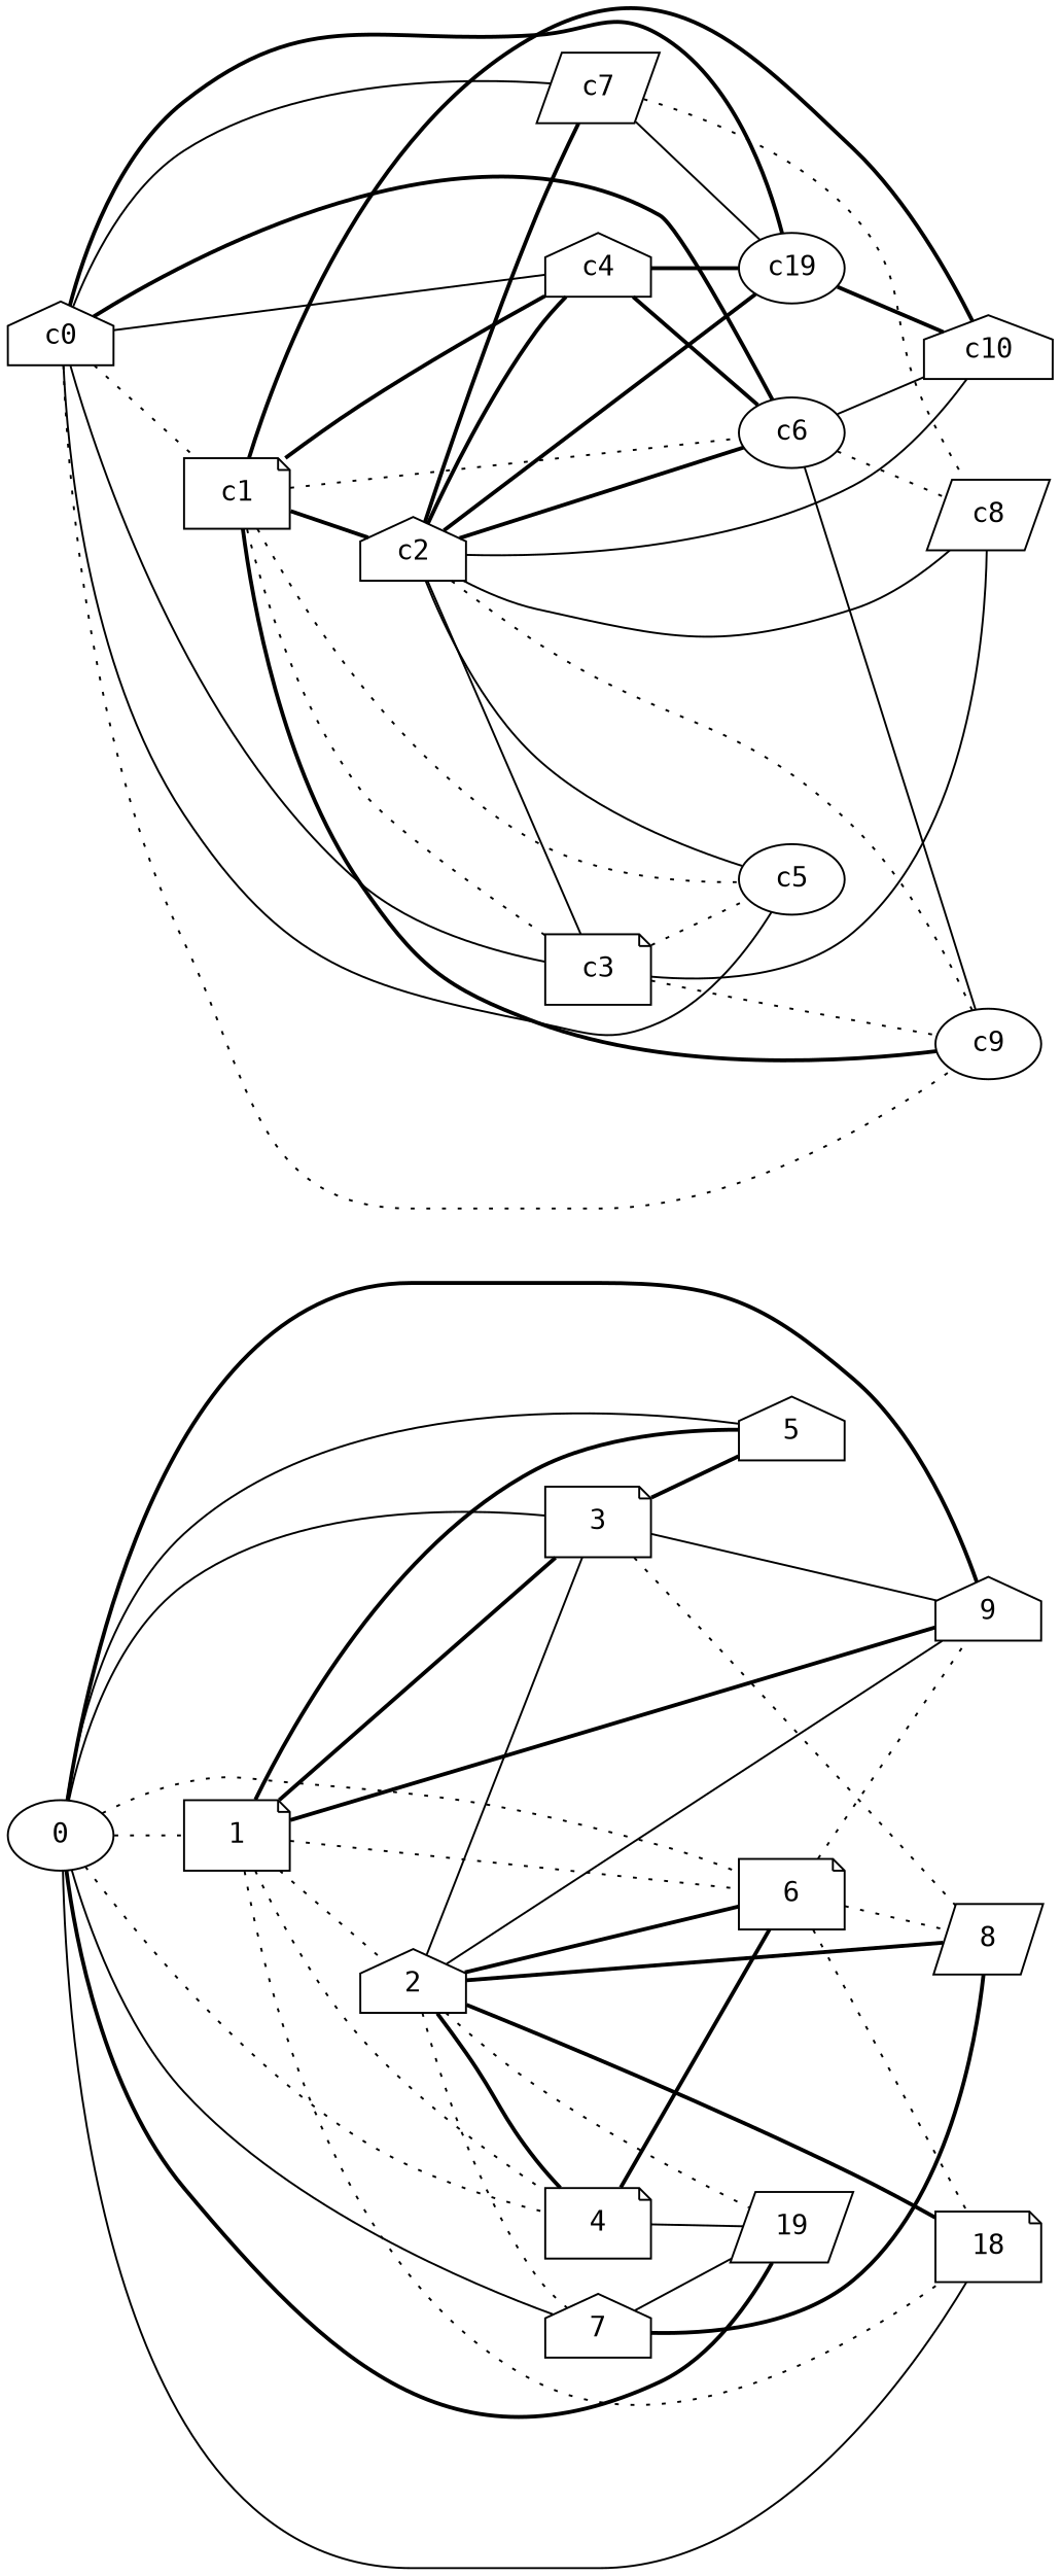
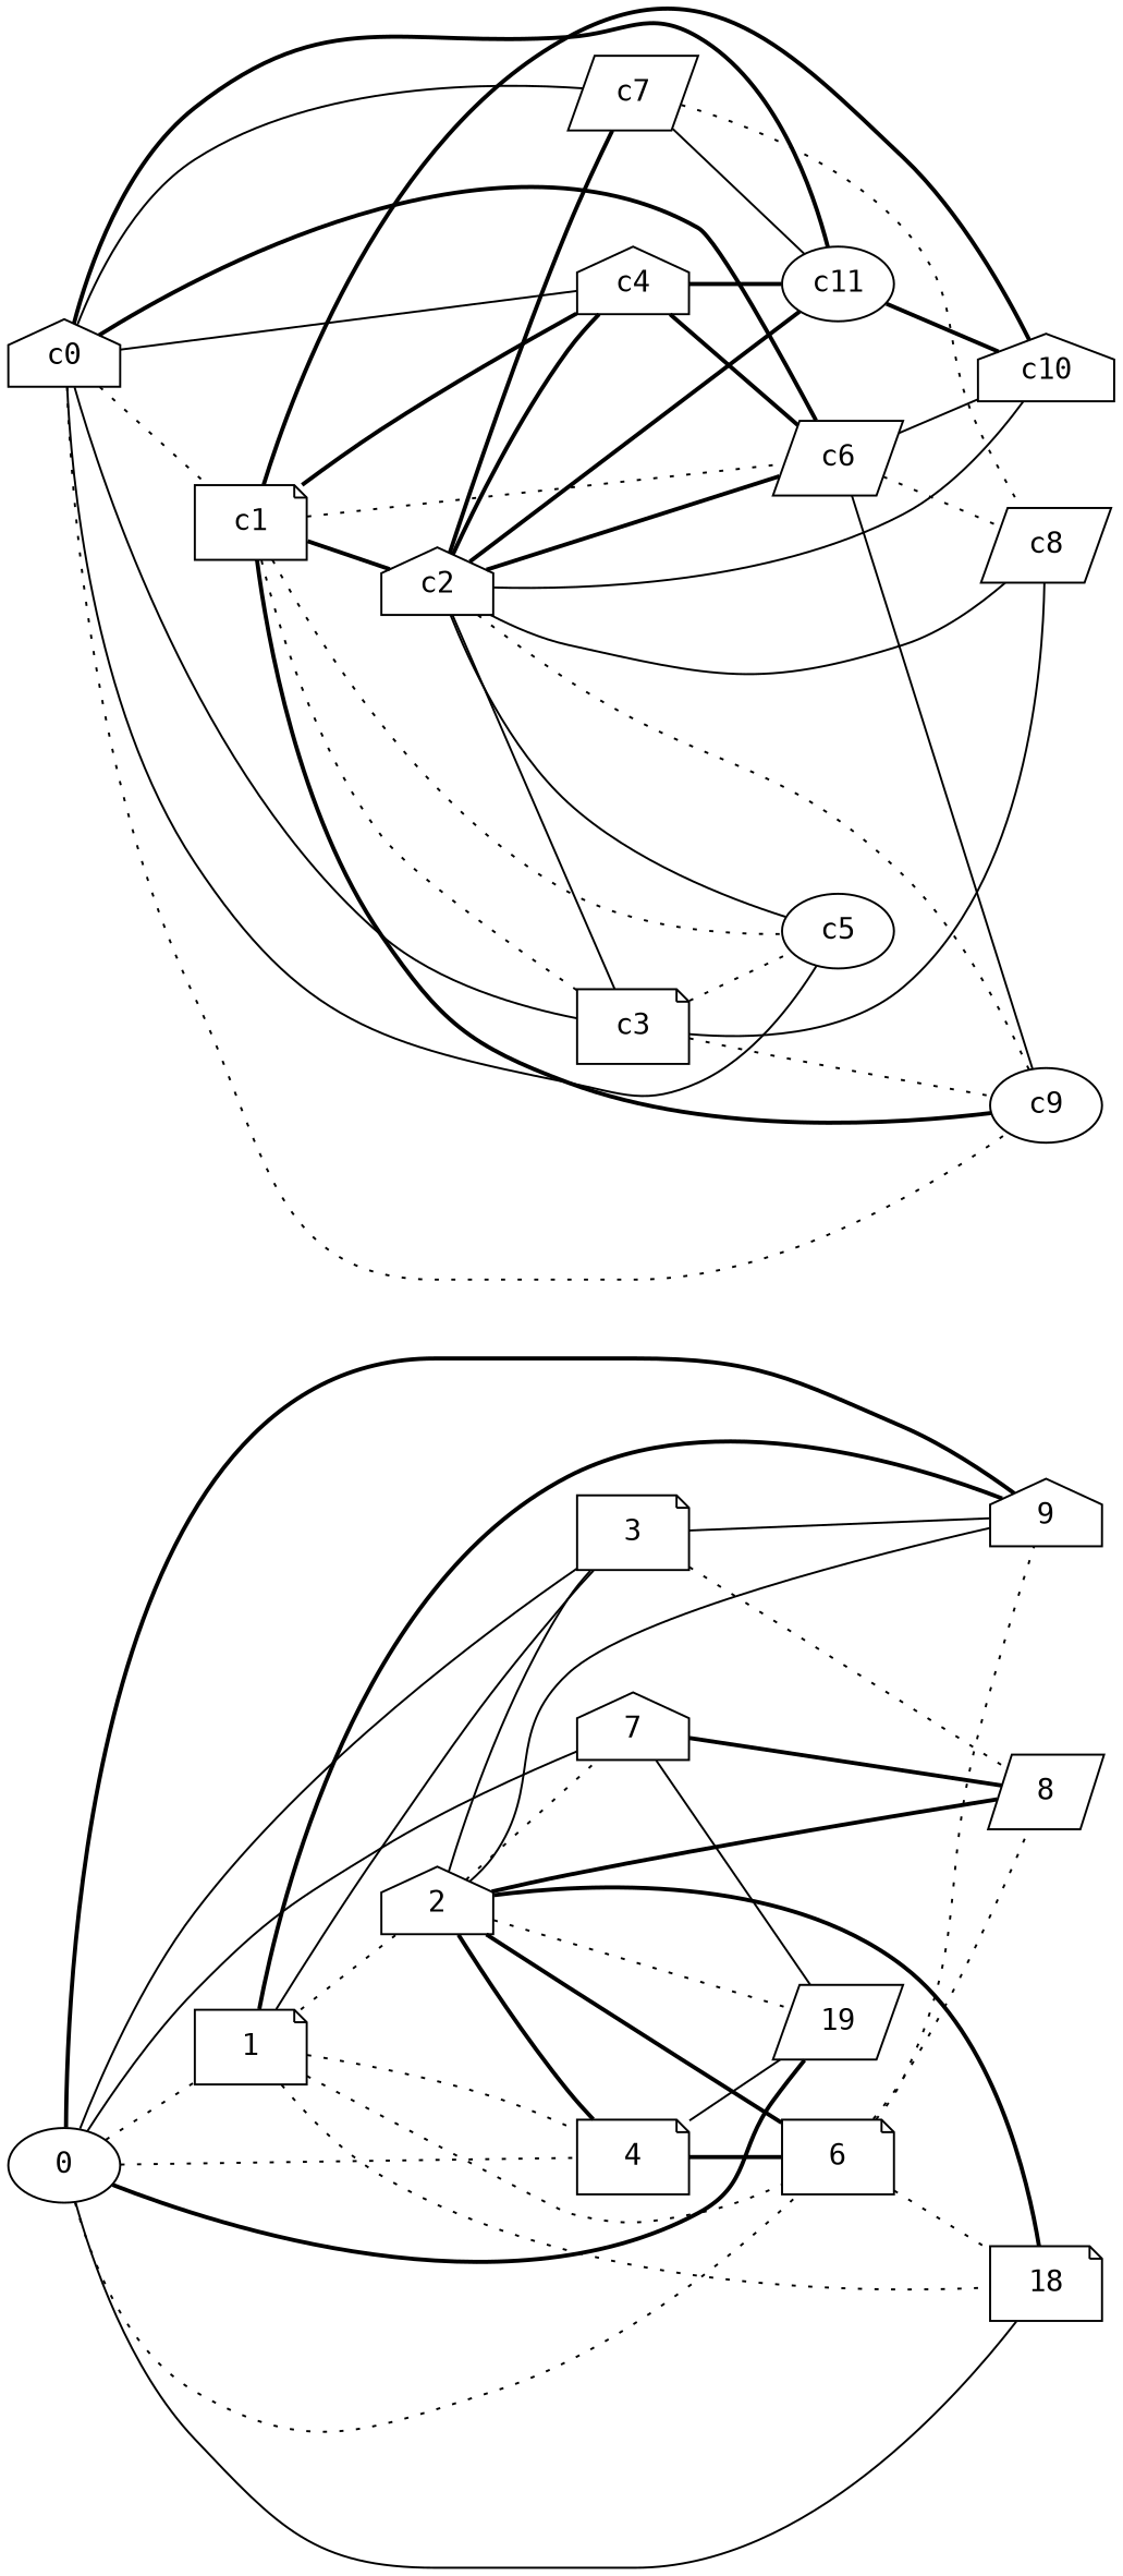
  graph {
    fontname="DejaVu Sans Mono"
    rankdir=LR
    node [fontname="DejaVu Sans Mono" shape=house]
    edge [fontname="DejaVu Sans Mono" style=bold]
    n1 [label=0 shape=ellipse]
    n2 [label=1 shape=note]
    n3 [label=3 shape=note]
    n4 [label=4 shape=note]
-   n5 [label=5]
    n6 [label=6 shape=note]
    n7 [label=7]
    n8 [label=9]
    n9 [label=18 shape=note]
    n10 [label=19 shape=parallelogram]
    n11 [label=2]
    n12 [label=8 shape=parallelogram]
    c0
    c1 [shape=note]
    c3 [shape=note]
    c4
    c5 [shape=ellipse]
-   c6 [shape=ellipse]
+   c6 [shape=parallelogram]
    c7 [shape=parallelogram]
    c9 [shape=ellipse]
-   c11 [shape=ellipse label=c19]
+   c11 [shape=ellipse]
    c10
    c2
    c8 [shape=parallelogram]
    n1 -- n2 [style=dotted]
    n1 -- n3 [style=solid]
    n1 -- n4 [style=dotted]
-   n1 -- n5 [style=solid]
    n1 -- n6 [style=dotted]
    n1 -- n7 [style=solid]
    n1 -- n8
    n1 -- n9 [style=solid]
    n1 -- n10
-   n2 -- n3
+   n2 -- n3 [style=solid]
    n2 -- n4 [style=dotted]
-   n2 -- n5
    n2 -- n6 [style=dotted]
    n2 -- n8
    n2 -- n9 [style=dotted]
    n2 -- n11 [style=dotted]
-   n3 -- n5
    n3 -- n8 [style=solid]
    n3 -- n12 [style=dotted]
    n4 -- n6
    n4 -- n10 [style=solid]
    n6 -- n8 [style=dotted]
    n6 -- n9 [style=dotted]
    n6 -- n12 [style=dotted]
    n7 -- n10 [style=solid]
    n7 -- n12
    n11 -- n3 [style=solid]
    n11 -- n4
    n11 -- n6
    n11 -- n7 [style=dotted]
    n11 -- n8 [style=solid]
    n11 -- n9
    n11 -- n10 [style=dotted]
    n11 -- n12
    c0 -- c1 [style=dotted]
    c0 -- c3 [style=solid]
    c0 -- c4 [style=solid]
    c0 -- c5 [style=solid]
    c0 -- c6
    c0 -- c7 [style=solid]
    c0 -- c9 [style=dotted]
    c0 -- c11
    c1 -- c3 [style=dotted]
    c1 -- c4
    c1 -- c5 [style=dotted]
    c1 -- c6 [style=dotted]
    c1 -- c9
    c1 -- c10
    c1 -- c2
    c3 -- c5 [style=dotted]
    c3 -- c9 [style=dotted]
    c3 -- c8 [style=solid]
    c4 -- c6
    c4 -- c11
    c6 -- c9 [style=solid]
    c6 -- c10 [style=solid]
    c6 -- c8 [style=dotted]
    c7 -- c11 [style=solid]
    c7 -- c8 [style=dotted]
    c11 -- c10
    c2 -- c3 [style=solid]
    c2 -- c4
    c2 -- c5 [style=solid]
    c2 -- c6
    c2 -- c7
    c2 -- c9 [style=dotted]
    c2 -- c11
    c2 -- c10 [style=solid]
    c2 -- c8 [style=solid]
  }
